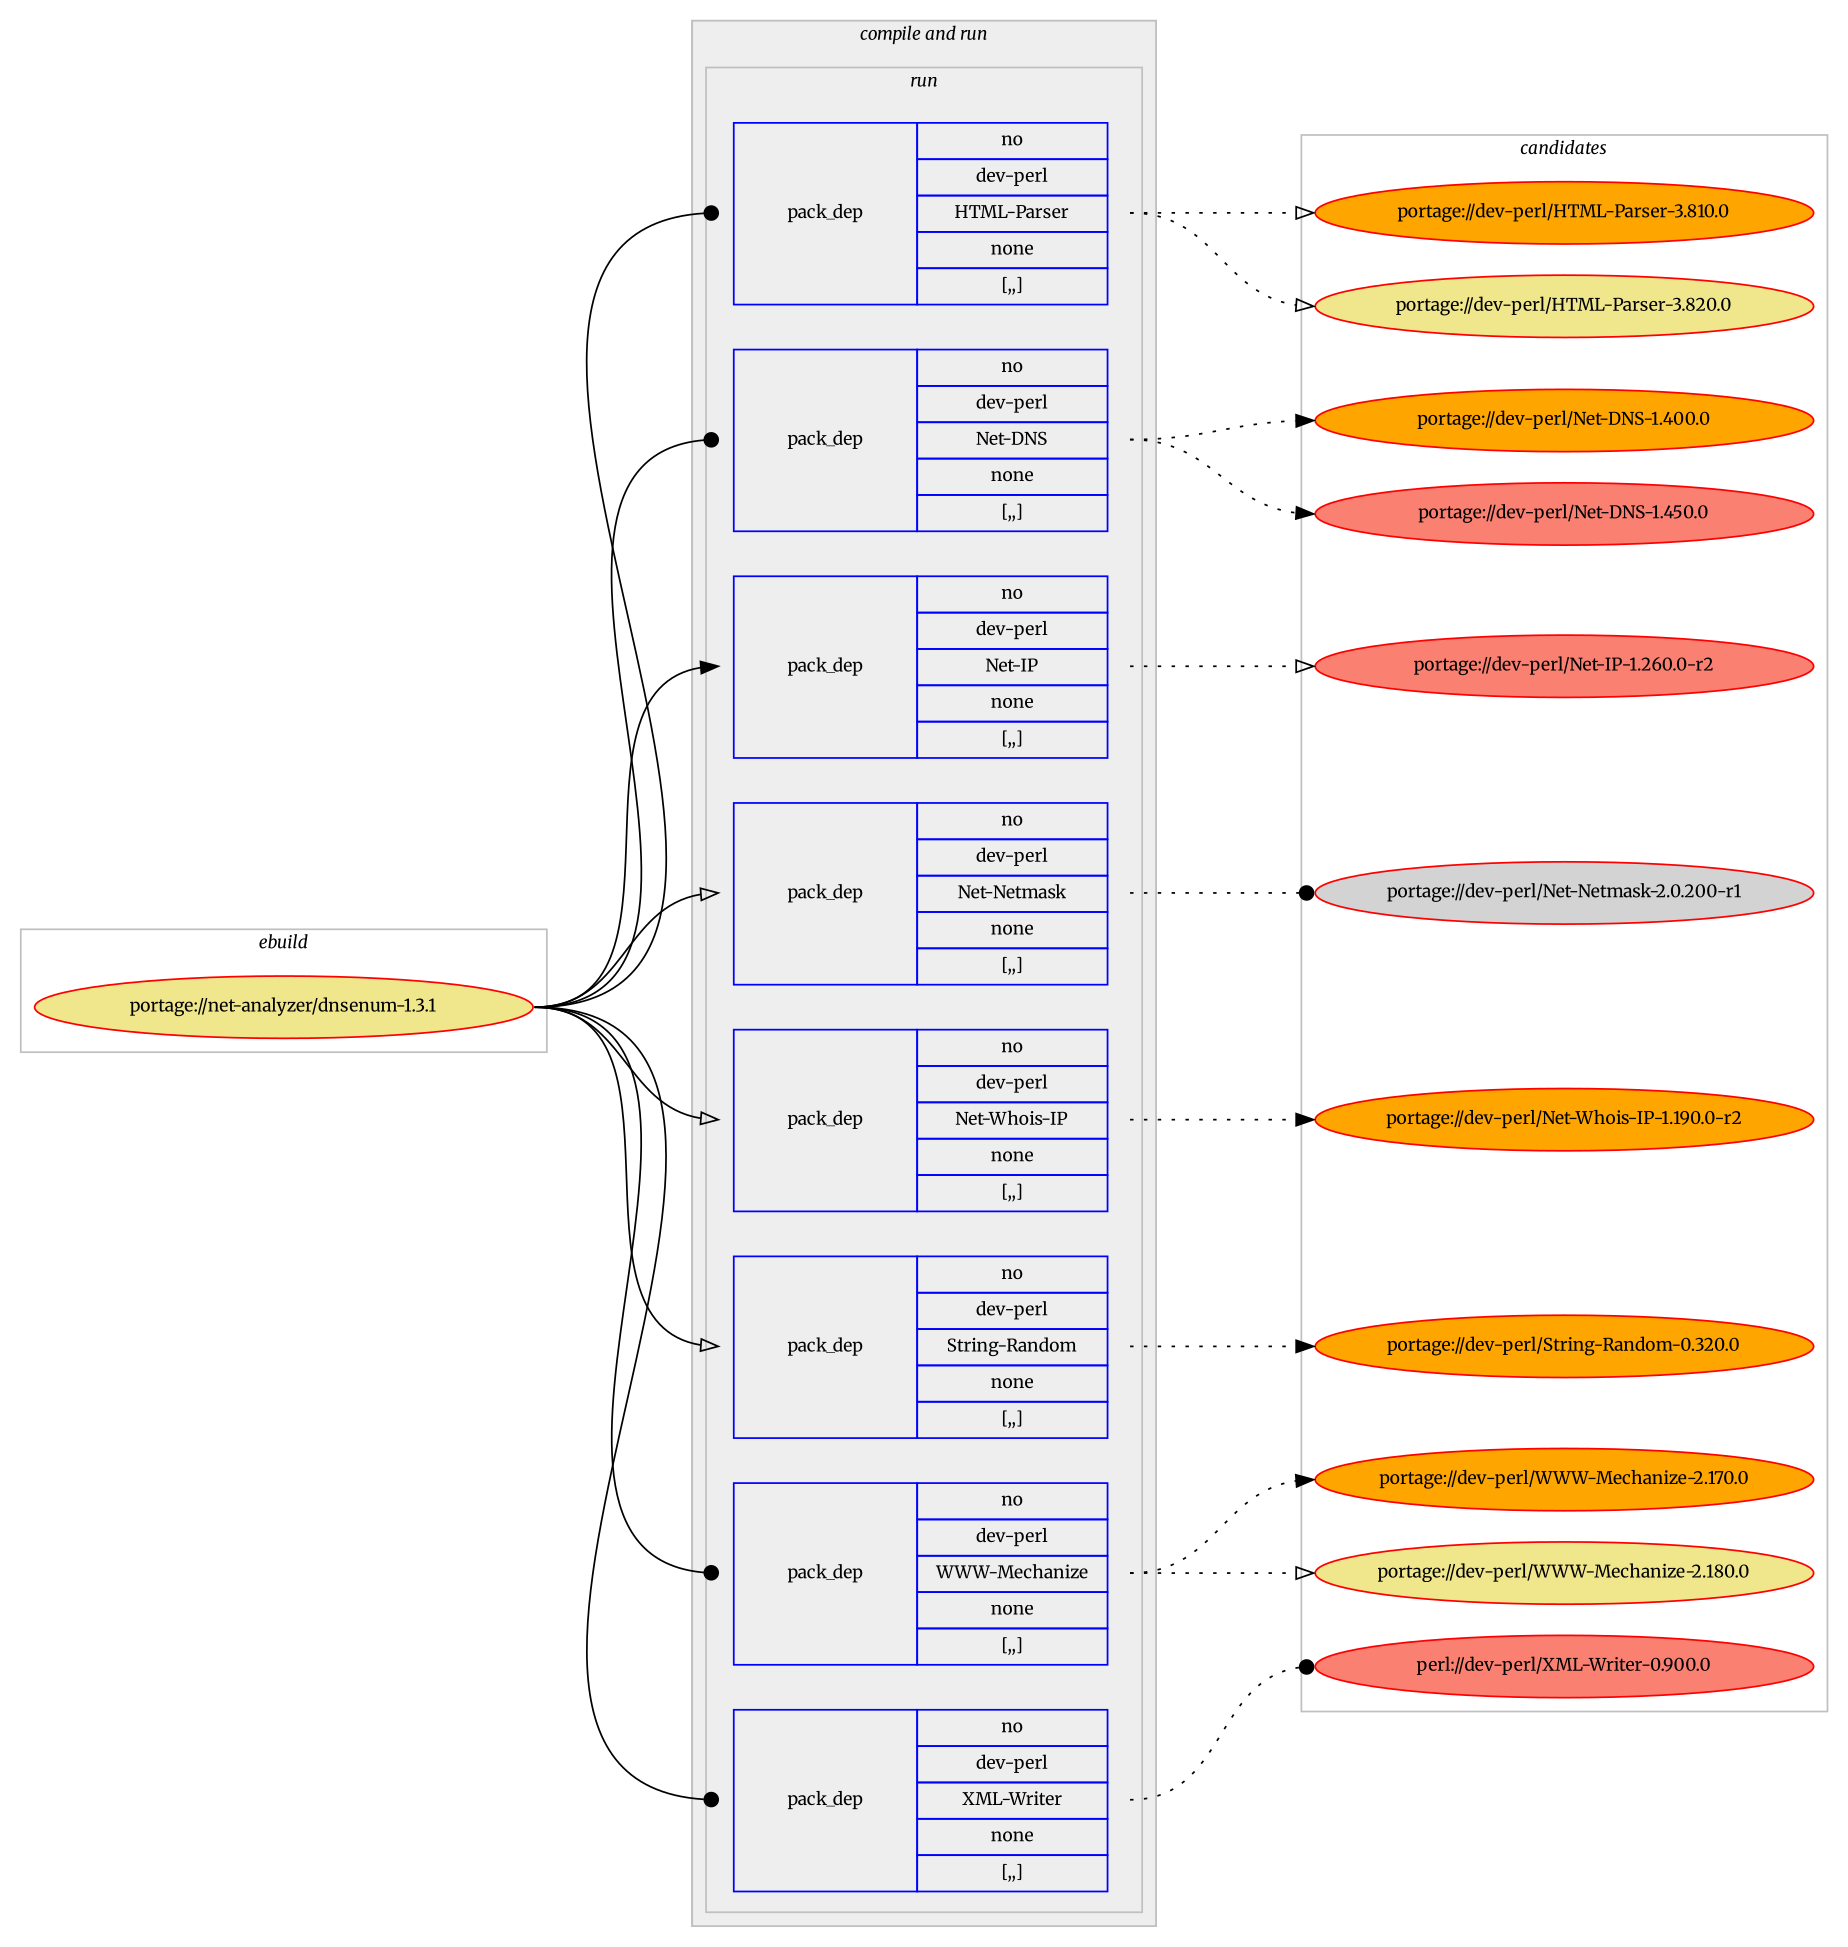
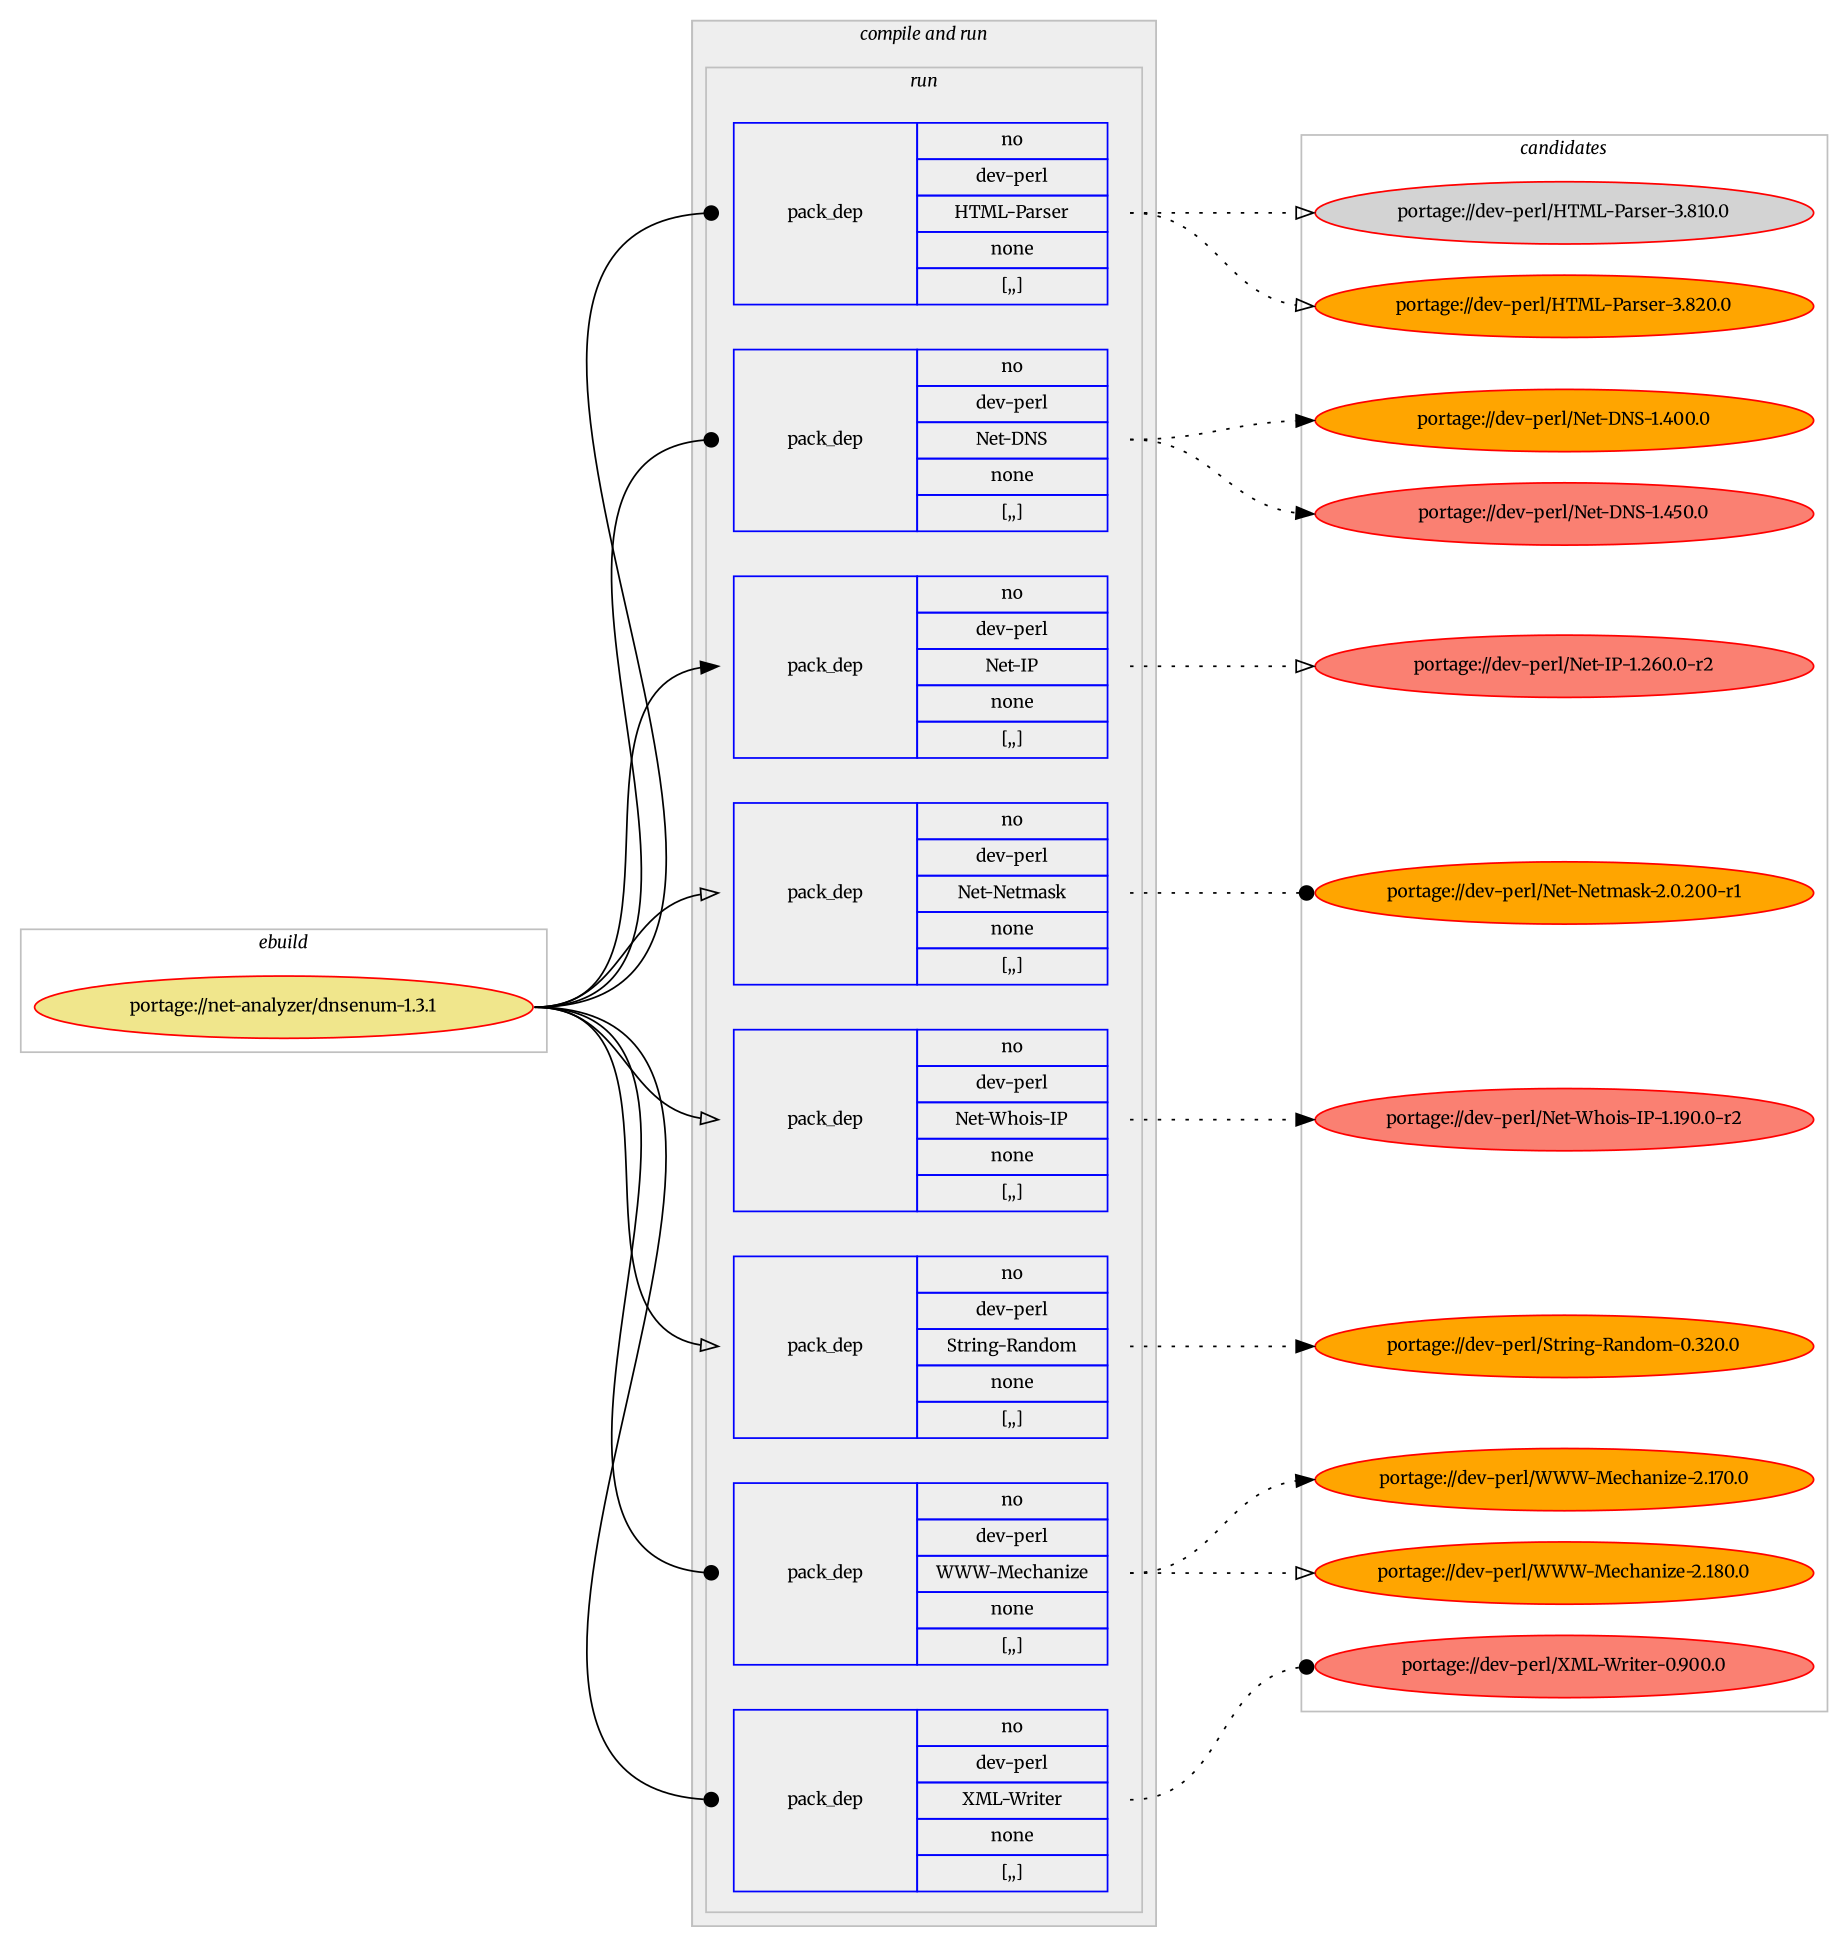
  digraph {
    compound=true
    concentrate=true
    fontname=Merriweather
    fontsize=10
    newrank=true
    rankdir=LR
    ranksep=1.5
    node [color=red fontname=Merriweather fontsize=10 style=filled]
    edge [arrowhead=onormal fontname=Merriweather headport=w style=dotted tailport=e weight=100]
    n1 [fillcolor=khaki label="portage://net-analyzer/dnsenum-1.3.1" width=4]
    n2 [color=blue label=<<TABLE BORDER="0" CELLBORDER="1" CELLSPACING="0" CELLPADDING="4" WIDTH="220"><TR><TD ROWSPAN="6" CELLPADDING="30">pack_dep</TD></TR><TR><TD WIDTH="110">no</TD></TR><TR><TD>dev-perl</TD></TR><TR><TD>HTML-Parser</TD></TR><TR><TD>none</TD></TR><TR><TD>[,,]</TD></TR></TABLE>> shape=none style=""]
    n3 [color=blue label=<<TABLE BORDER="0" CELLBORDER="1" CELLSPACING="0" CELLPADDING="4" WIDTH="220"><TR><TD ROWSPAN="6" CELLPADDING="30">pack_dep</TD></TR><TR><TD WIDTH="110">no</TD></TR><TR><TD>dev-perl</TD></TR><TR><TD>Net-DNS</TD></TR><TR><TD>none</TD></TR><TR><TD>[,,]</TD></TR></TABLE>> shape=none style=""]
    n4 [color=blue label=<<TABLE BORDER="0" CELLBORDER="1" CELLSPACING="0" CELLPADDING="4" WIDTH="220"><TR><TD ROWSPAN="6" CELLPADDING="30">pack_dep</TD></TR><TR><TD WIDTH="110">no</TD></TR><TR><TD>dev-perl</TD></TR><TR><TD>Net-IP</TD></TR><TR><TD>none</TD></TR><TR><TD>[,,]</TD></TR></TABLE>> shape=none style=""]
    n5 [color=blue label=<<TABLE BORDER="0" CELLBORDER="1" CELLSPACING="0" CELLPADDING="4" WIDTH="220"><TR><TD ROWSPAN="6" CELLPADDING="30">pack_dep</TD></TR><TR><TD WIDTH="110">no</TD></TR><TR><TD>dev-perl</TD></TR><TR><TD>Net-Netmask</TD></TR><TR><TD>none</TD></TR><TR><TD>[,,]</TD></TR></TABLE>> shape=none style=""]
    n6 [color=blue label=<<TABLE BORDER="0" CELLBORDER="1" CELLSPACING="0" CELLPADDING="4" WIDTH="220"><TR><TD ROWSPAN="6" CELLPADDING="30">pack_dep</TD></TR><TR><TD WIDTH="110">no</TD></TR><TR><TD>dev-perl</TD></TR><TR><TD>Net-Whois-IP</TD></TR><TR><TD>none</TD></TR><TR><TD>[,,]</TD></TR></TABLE>> shape=none style=""]
    n7 [color=blue label=<<TABLE BORDER="0" CELLBORDER="1" CELLSPACING="0" CELLPADDING="4" WIDTH="220"><TR><TD ROWSPAN="6" CELLPADDING="30">pack_dep</TD></TR><TR><TD WIDTH="110">no</TD></TR><TR><TD>dev-perl</TD></TR><TR><TD>String-Random</TD></TR><TR><TD>none</TD></TR><TR><TD>[,,]</TD></TR></TABLE>> shape=none style=""]
    n8 [color=blue label=<<TABLE BORDER="0" CELLBORDER="1" CELLSPACING="0" CELLPADDING="4" WIDTH="220"><TR><TD ROWSPAN="6" CELLPADDING="30">pack_dep</TD></TR><TR><TD WIDTH="110">no</TD></TR><TR><TD>dev-perl</TD></TR><TR><TD>WWW-Mechanize</TD></TR><TR><TD>none</TD></TR><TR><TD>[,,]</TD></TR></TABLE>> shape=none style=""]
    n9 [color=blue label=<<TABLE BORDER="0" CELLBORDER="1" CELLSPACING="0" CELLPADDING="4" WIDTH="220"><TR><TD ROWSPAN="6" CELLPADDING="30">pack_dep</TD></TR><TR><TD WIDTH="110">no</TD></TR><TR><TD>dev-perl</TD></TR><TR><TD>XML-Writer</TD></TR><TR><TD>none</TD></TR><TR><TD>[,,]</TD></TR></TABLE>> shape=none style=""]
-   n10 [fillcolor=orange label="portage://dev-perl/HTML-Parser-3.810.0" width=4]
-   n11 [fillcolor=khaki label="portage://dev-perl/HTML-Parser-3.820.0" width=4]
+   n10 [fillcolor=lightgrey label="portage://dev-perl/HTML-Parser-3.810.0" width=4]
+   n11 [fillcolor=orange label="portage://dev-perl/HTML-Parser-3.820.0" width=4]
    n12 [fillcolor=orange label="portage://dev-perl/Net-DNS-1.400.0" width=4]
    n13 [fillcolor=salmon label="portage://dev-perl/Net-DNS-1.450.0" width=4]
    n14 [fillcolor=salmon label="portage://dev-perl/Net-IP-1.260.0-r2" width=4]
-   n15 [fillcolor=lightgrey label="portage://dev-perl/Net-Netmask-2.0.200-r1" width=4]
-   n16 [fillcolor=orange label="portage://dev-perl/Net-Whois-IP-1.190.0-r2" width=4]
+   n15 [fillcolor=orange label="portage://dev-perl/Net-Netmask-2.0.200-r1" width=4]
+   n16 [fillcolor=salmon label="portage://dev-perl/Net-Whois-IP-1.190.0-r2" width=4]
    n17 [fillcolor=orange label="portage://dev-perl/String-Random-0.320.0" width=4]
    n18 [fillcolor=orange label="portage://dev-perl/WWW-Mechanize-2.170.0" width=4]
-   n19 [fillcolor=khaki label="portage://dev-perl/WWW-Mechanize-2.180.0" width=4]
-   n20 [fillcolor=salmon label="perl://dev-perl/XML-Writer-0.900.0" width=4]
+   n19 [fillcolor=orange label="portage://dev-perl/WWW-Mechanize-2.180.0" width=4]
+   n20 [fillcolor=salmon label="portage://dev-perl/XML-Writer-0.900.0" width=4]
    subgraph cluster_1 {
      color=gray
      label=<<i>ebuild</i>>
      rank=same
      n1
    }
    subgraph cluster_2 {
      color=gray
      label=<<i>dependencies</i>>
      subgraph cluster_3 {
        color=gray
        fillcolor="#eeeeee"
        label=<<i>compile</i>>
        style=filled
      }
      subgraph cluster_4 {
        color=gray
        fillcolor="#eeeeee"
        label=<<i>compile and run</i>>
        style=filled
      }
      subgraph cluster_5 {
        color=gray
        fillcolor="#eeeeee"
        label=<<i>run</i>>
        style=filled
        subgraph sub_6 {
          color=gray
          fillcolor="#eeeeee"
          label=<<i>run</i>>
          style=filled
          n2
        }
        subgraph sub_7 {
          color=gray
          fillcolor="#eeeeee"
          label=<<i>run</i>>
          style=filled
          n3
        }
        subgraph sub_8 {
          color=gray
          fillcolor="#eeeeee"
          label=<<i>run</i>>
          style=filled
          n4
        }
        subgraph sub_9 {
          color=gray
          fillcolor="#eeeeee"
          label=<<i>run</i>>
          style=filled
          n5
        }
        subgraph sub_10 {
          color=gray
          fillcolor="#eeeeee"
          label=<<i>run</i>>
          style=filled
          n6
        }
        subgraph sub_11 {
          color=gray
          fillcolor="#eeeeee"
          label=<<i>run</i>>
          style=filled
          n7
        }
        subgraph sub_12 {
          color=gray
          fillcolor="#eeeeee"
          label=<<i>run</i>>
          style=filled
          n8
        }
        subgraph sub_13 {
          color=gray
          fillcolor="#eeeeee"
          label=<<i>run</i>>
          style=filled
          n9
        }
      }
    }
    subgraph cluster_14 {
      color=gray
      label=<<i>candidates</i>>
      rank=same
      subgraph sub_15 {
        color=black
        label=<<i>candidates</i>>
        nodesep=1
        rank=same
        n10
        n11
      }
      subgraph sub_16 {
        color=black
        label=<<i>candidates</i>>
        nodesep=1
        rank=same
        n12
        n13
      }
      subgraph sub_17 {
        color=black
        label=<<i>candidates</i>>
        nodesep=1
        rank=same
        n14
      }
      subgraph sub_18 {
        color=black
        label=<<i>candidates</i>>
        nodesep=1
        rank=same
        n15
      }
      subgraph sub_19 {
        color=black
        label=<<i>candidates</i>>
        nodesep=1
        rank=same
        n16
      }
      subgraph sub_20 {
        color=black
        label=<<i>candidates</i>>
        nodesep=1
        rank=same
        n17
      }
      subgraph sub_21 {
        color=black
        label=<<i>candidates</i>>
        nodesep=1
        rank=same
        n18
        n19
      }
      subgraph sub_22 {
        color=black
        label=<<i>candidates</i>>
        nodesep=1
        rank=same
        n20
      }
    }
    n1 -> n2 [arrowhead=dot style=solid weight=20]
    n1 -> n3 [arrowhead=dot style=solid weight=20]
    n1 -> n4 [arrowhead=normal style=solid weight=20]
    n1 -> n5 [style=solid weight=20]
    n1 -> n6 [style=solid weight=20]
    n1 -> n7 [style=solid weight=20]
    n1 -> n8 [arrowhead=dot style=solid weight=20]
    n1 -> n9 [arrowhead=dot style=solid weight=20]
    n2 -> n10
    n2 -> n11
    n3 -> n12 [arrowhead=normal]
    n3 -> n13 [arrowhead=normal]
    n4 -> n14
    n5 -> n15 [arrowhead=dot]
    n6 -> n16 [arrowhead=normal]
    n7 -> n17 [arrowhead=normal]
    n8 -> n18 [arrowhead=normal]
    n8 -> n19
    n9 -> n20 [arrowhead=dot]
  }
